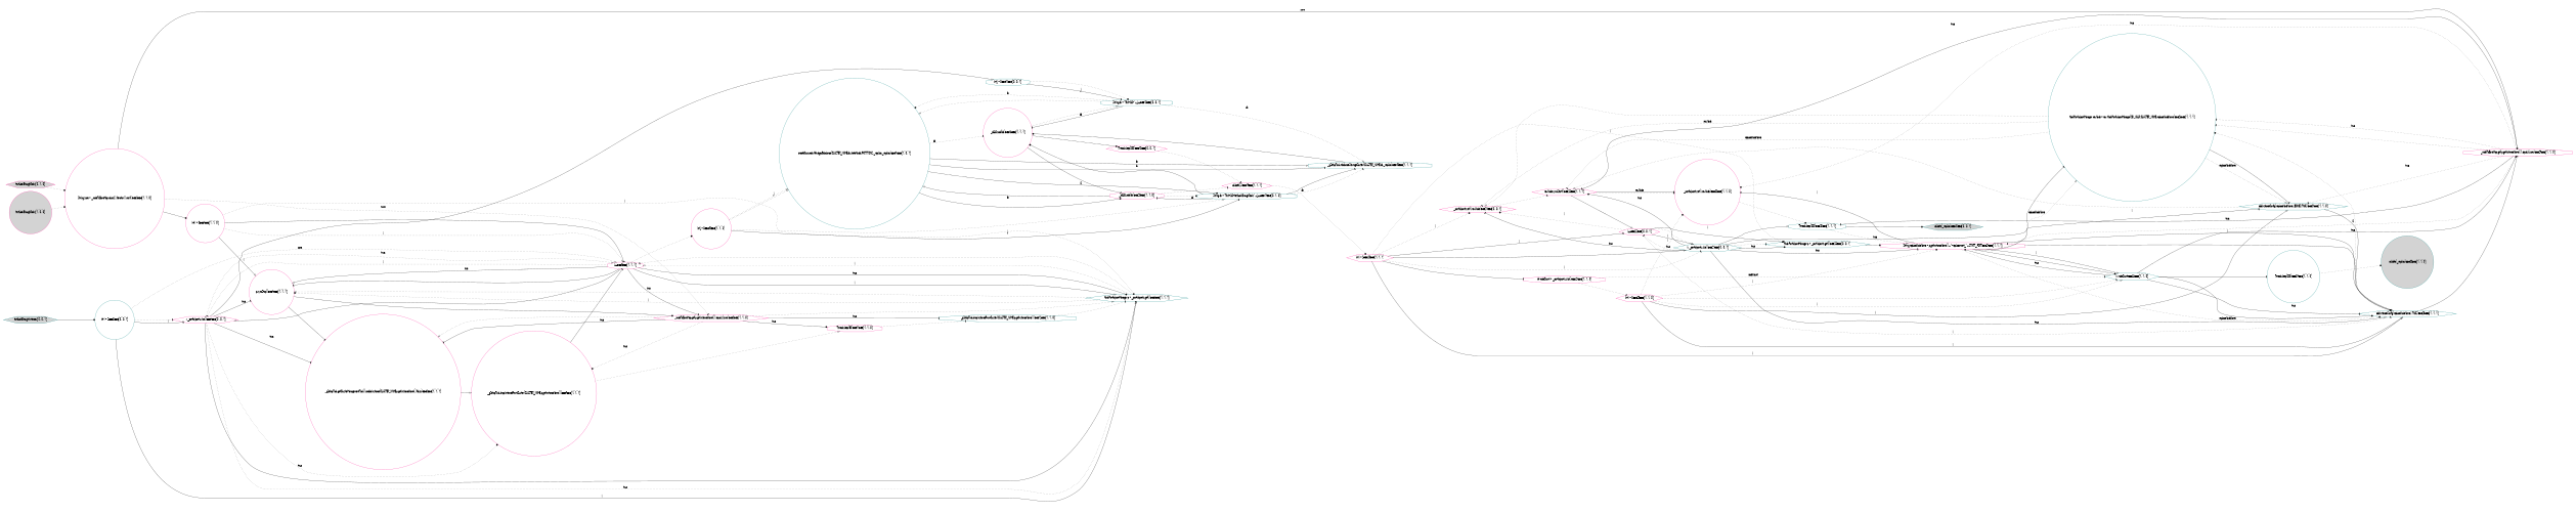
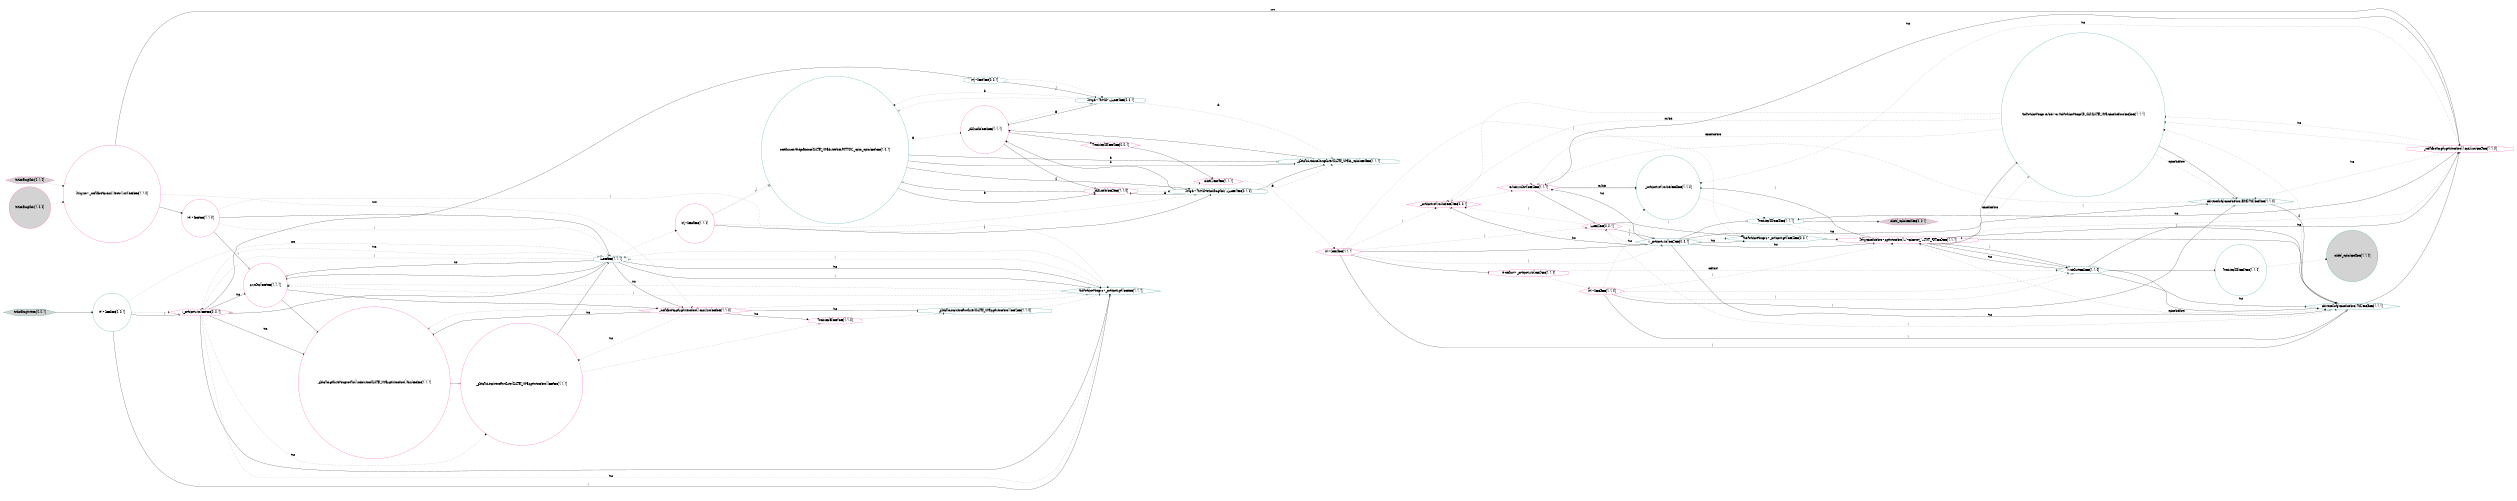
  digraph {
    fontname="Patrick Hand"
    rankdir=LR
    node [color=deeppink fillcolor=white fontname="Patrick Hand" shape=hexagon style=filled]
    edge [arrowhead=tee fontname="Patrick Hand" style=solid]
    n1 [label="i < _participants.size()@@@4@@@['0', '0', '1']"]
    n2 [label="p.syncStop()@@@7@@@['1', '1', '1']" shape=circle]
    n3 [label="_gSetupTool.dropInstanceFromCluster(CLUSTER_NAME,p.getInstanceName())@@@9@@@['1', '1', '1']" shape=circle]
    n4 [color=teal label="int j = 0@@@11@@@['0', '0', '1']" shape=octagon]
-   n5 [label="i++@@@5@@@['1', '1', '1']" shape=octagon]
+   n5 [color=teal label="i++@@@5@@@['1', '1', '1']" shape=octagon]
    n6 [color=teal label="MockParticipantManager p = _participants.get(i)@@@6@@@['1', '1', '1']"]
    n7 [label="_gSetupTool.getClusterManagementTool().enableInstance(CLUSTER_NAME,p.getInstanceName(),false)@@@8@@@['1', '1', '1']" shape=circle]
    n8 [label="_nodeToZoneMap.get(p.getInstanceName()).equals(zone)@@@8@@@['1', '1', '0']"]
    n9 [label="Thread.sleep(50)@@@11@@@['1', '1', '0']" shape=octagon]
    n10 [color=teal label="String db = \"Test-DB-\" + j++@@@13@@@['0', '0', '1']" shape=octagon]
    n11 [label="int j = 0@@@15@@@['1', '1', '0']" shape=circle]
    n12 [color=teal label="createResourceWithWagedRebalance(CLUSTER_NAME,db,stateModel,PARTITIONS,_replica,_replica)@@@14@@@['1', '0', '1']" shape=circle]
    n13 [label="_allDBs.add(db)@@@16@@@['1', '1', '1']" shape=circle]
    n14 [color=teal label="_gSetupTool.rebalanceStorageCluster(CLUSTER_NAME,db,_replica)@@@15@@@['1', '1', '1']" shape=octagon]
    n15 [label="_allDBs.add(db)@@@20@@@['1', '1', '0']" shape=octagon]
    n16 [color=teal label="String db = \"Test-DB-testLackEnoughRacks\" + j++@@@17@@@['0', '1', '0']" shape=octagon]
    n17 [label="Thread.sleep(300)@@@18@@@['0', '0', '1']"]
    n18 [color=teal label="MockParticipantManager newNode = new MockParticipantManager(ZK_ADDR,CLUSTER_NAME,replaceNodeName)@@@26@@@['1', '1', '1']" shape=circle]
    n19 [color=teal label="addInstanceConfig(replaceNodeName,i,ZONES,TAGS)@@@31@@@['1', '1', '0']"]
    n20 [label="newNode.syncStart()@@@28@@@['1', '1', '1']"]
    n21 [label="_participants.set(i,newNode)@@@27@@@['0', '0', '1']"]
    n22 [color=teal label="addInstanceConfig(replaceNodeName,i,TAGS)@@@25@@@['1', '1', '1']"]
-   n23 [label="_participants.set(i,newNode)@@@33@@@['1', '1', '0']" shape=circle]
+   n23 [color=teal label="_participants.set(i,newNode)@@@33@@@['1', '1', '0']" shape=circle]
    n24 [label="i++@@@22@@@['0', '0', '1']"]
    n25 [label="_nodeToZoneMap.get(p.getInstanceName()).equals(zone)@@@29@@@['1', '1', '0']" shape=octagon]
    n26 [color=teal label="Thread.sleep(300)@@@30@@@['1', '1', '1']" shape=octagon]
    n27 [label="String replaceNodeName = p.getInstanceName() + \"-replacement_\" + START_PORT@@@24@@@['1', '1', '1']" shape=octagon]
-   n28 [color=teal fillcolor=lightgray label="validate(_replica)@@@31@@@['0', '0', '1']"]
+   n28 [fillcolor=lightgray label="validate(_replica)@@@31@@@['0', '0', '1']"]
    n29 [color=teal label="i < nodeCount@@@26@@@['1', '1', '0']"]
    n30 [label="validate(2)@@@19@@@['1', '1', '1']"]
    n31 [label="int i = 2@@@20@@@['1', '1', '1']"]
    n32 [color=teal label="Thread.sleep(300)@@@37@@@['1', '1', '0']" shape=circle]
    n33 [color=teal fillcolor=lightgray label="validate(_replica)@@@38@@@['1', '1', '0']" shape=circle]
    n34 [label="String zone = _nodeToZoneMap.values().iterator().next()@@@3@@@['1', '1', '0']" shape=circle]
    n35 [label="int i = 0@@@4@@@['1', '1', '0']" shape=circle]
    n36 [color=teal label="_gSetupTool.dropInstanceFromCluster(CLUSTER_NAME,p.getInstanceName())@@@12@@@['1', '1', '0']" shape=octagon]
    n37 [color=teal label="int i = 2@@@3@@@['0', '0', '1']" shape=circle]
    n38 [color=teal label="i < _participants.size()@@@21@@@['0', '0', '1']"]
    n39 [color=teal label="MockParticipantManager p = _participants.get(i)@@@23@@@['0', '0', '1']"]
    n40 [color=teal fillcolor=lightgray label="testLackEnoughInstances['0', '0', '1']"]
    n41 [label="int i = 0@@@25@@@['1', '1', '0']"]
    n42 [label="int nodeCount = _participants.size()@@@24@@@['1', '1', '0']" shape=octagon]
    n43 [fillcolor=lightgray label="testLackEnoughRacks['1', '0', '0']" shape=circle]
    n44 [fillcolor=lightgray label="testLackEnoughRacks['0', '1', '0']"]
    n1 -> n2 [label=true]
    n1 -> n3 [arrowhead=dot label=true style=dotted]
    n1 -> n4 [arrowhead=onormal]
    n1 -> n5 [arrowhead=onormal label=true style=dotted]
    n1 -> n6 [arrowhead=onormal]
    n1 -> n6 [arrowhead=onormal label=true style=dotted]
    n1 -> n7 [label=true]
    n2 -> n7
    n2 -> n8 [arrowhead=dot]
    n3 -> n5
    n3 -> n9 [arrowhead=onormal style=dotted]
    n4 -> n10 [arrowhead=dot style=dotted]
    n4 -> n10 [label=j]
    n5 -> n1 [label=i style=dotted]
    n5 -> n1 [arrowhead=onormal]
    n5 -> n2
    n5 -> n2 [arrowhead=onormal label=true]
    n5 -> n6 [arrowhead=dot label=true]
    n5 -> n6 [arrowhead=onormal label=i]
    n5 -> n8 [label=true]
    n5 -> n11 [arrowhead=dot style=dotted]
    n6 -> n2 [arrowhead=onormal style=dotted]
    n6 -> n2 [arrowhead=dot label=i style=dotted]
    n6 -> n5 [style=dotted]
    n6 -> n5 [arrowhead=onormal label=i style=dotted]
    n7 -> n3 [arrowhead=onormal]
    n8 -> n3 [arrowhead=dot label=true style=dotted]
    n8 -> n6 [arrowhead=onormal style=dotted]
    n8 -> n7 [arrowhead=onormal style=dotted]
    n8 -> n7 [label=true]
    n8 -> n9 [arrowhead=dot label=true]
    n8 -> n36 [label=true]
    n9 -> n36 [style=dotted]
    n10 -> n12 [arrowhead=dot label=db style=dotted]
    n10 -> n12 [arrowhead=onormal style=dotted]
    n10 -> n13 [label=db]
    n10 -> n14 [arrowhead=onormal label=db style=dotted]
    n11 -> n12 [arrowhead=onormal label=j style=dotted]
    n11 -> n12 [arrowhead=onormal style=dotted]
    n11 -> n16 [arrowhead=onormal style=dotted]
    n11 -> n16 [label=j]
    n12 -> n13 [label=db style=dotted]
    n12 -> n14 [arrowhead=onormal label=db]
    n12 -> n14
    n12 -> n15 [arrowhead=dot label=db]
    n12 -> n16 [arrowhead=dot label=0]
    n13 -> n10 [arrowhead=onormal style=dotted]
    n13 -> n15
    n13 -> n17 [arrowhead=dot]
    n14 -> n13 [arrowhead=dot]
    n15 -> n12 [arrowhead=onormal]
    n15 -> n16 [arrowhead=dot style=dotted]
    n15 -> n30 [style=dotted]
    n16 -> n13 [arrowhead=dot label=db]
    n16 -> n14
    n16 -> n14 [label=db style=dotted]
    n16 -> n15 [label=db]
-   n17 -> n30 [style=dotted]
+   n17 -> n30
    n18 -> n19 [arrowhead=onormal label=replaceNodeName style=dotted]
    n18 -> n19
    n18 -> n20 [label=replaceNodeName style=dotted]
    n18 -> n21 [arrowhead=onormal style=dotted]
    n18 -> n21 [label=newNode style=dotted]
    n19 -> n20 [arrowhead=onormal style=dotted]
    n19 -> n22 [arrowhead=dot label=0]
    n20 -> n23 [label=newNode]
    n20 -> n23 [style=dotted]
    n20 -> n24 [arrowhead=onormal]
    n21 -> n20 [style=dotted]
    n22 -> n18 [arrowhead=dot style=dotted]
    n22 -> n25
    n23 -> n26 [arrowhead=dot style=dotted]
    n24 -> n21 [arrowhead=dot label=i style=dotted]
    n24 -> n22 [label=i style=dotted]
    n24 -> n38 [arrowhead=onormal style=dotted]
    n24 -> n38 [arrowhead=onormal label=i]
    n24 -> n39 [arrowhead=dot label=i]
    n25 -> n18 [style=dotted]
    n25 -> n18 [label=true style=dotted]
    n25 -> n19 [label=true style=dotted]
    n25 -> n20 [label=true]
    n25 -> n23 [arrowhead=dot label=true style=dotted]
    n25 -> n26 [label=true]
    n25 -> n27 [style=dotted]
    n26 -> n27 [arrowhead=onormal style=dotted]
    n26 -> n28 [arrowhead=dot]
    n27 -> n18 [arrowhead=onormal label=replaceNodeName style=dotted]
    n27 -> n19 [label=i]
    n27 -> n22 [arrowhead=onormal]
    n27 -> n22 [arrowhead=dot label=replaceNodeName style=dotted]
    n27 -> n22 [arrowhead=dot label=i]
    n27 -> n23 [label=i]
    n27 -> n29 [arrowhead=onormal label=i]
    n27 -> n29 [arrowhead=dot]
    n29 -> n22 [arrowhead=dot]
    n29 -> n22 [label=true]
    n29 -> n25 [arrowhead=dot label=true]
    n29 -> n27 [arrowhead=dot label=true]
    n29 -> n32
    n30 -> n31 [arrowhead=dot style=dotted]
    n31 -> n21 [arrowhead=dot label=i style=dotted]
    n31 -> n22 [arrowhead=onormal label=i]
-   n31 -> n24 [label=i]
+   n31 -> n24 [label=i style=dotted]
    n31 -> n38 [arrowhead=onormal]
    n31 -> n38 [label=i style=dotted]
    n31 -> n39 [arrowhead=dot label=i style=dotted]
    n31 -> n42
    n32 -> n33 [arrowhead=dot style=dotted]
    n34 -> n8 [label=zone style=dotted]
    n34 -> n25 [arrowhead=dot label=zone]
    n34 -> n35 [arrowhead=dot]
    n35 -> n2 [arrowhead=onormal label=i]
    n35 -> n5
    n35 -> n5 [arrowhead=onormal label=i style=dotted]
    n35 -> n6 [arrowhead=dot label=i style=dotted]
    n36 -> n6 [style=dotted]
    n37 -> n1 [style=dotted]
    n37 -> n1 [label=i]
    n37 -> n5 [arrowhead=onormal label=zone style=dotted]
    n37 -> n6 [label=i]
    n38 -> n18 [label=true]
    n38 -> n20 [arrowhead=dot label=true]
    n38 -> n21 [label=true]
    n38 -> n22 [arrowhead=onormal label=true]
    n38 -> n24 [label=true style=dotted]
    n38 -> n26 [arrowhead=onormal]
    n38 -> n27 [label=true]
    n38 -> n39 [style=dotted]
    n38 -> n39 [arrowhead=dot label=true]
    n39 -> n27 [arrowhead=dot]
    n40 -> n37 [arrowhead=dot]
    n41 -> n19 [arrowhead=onormal label=i]
    n41 -> n22 [arrowhead=onormal label=i]
    n41 -> n23 [arrowhead=dot label=i style=dotted]
    n41 -> n27 [arrowhead=dot label=i style=dotted]
    n41 -> n29 [arrowhead=onormal label=i style=dotted]
    n41 -> n29 [style=dotted]
    n42 -> n29 [label=nodeCount style=dotted]
    n42 -> n41 [style=dotted]
    n43 -> n34 [arrowhead=dot style=dotted]
    n44 -> n34 [arrowhead=dot style=dotted]
  }
